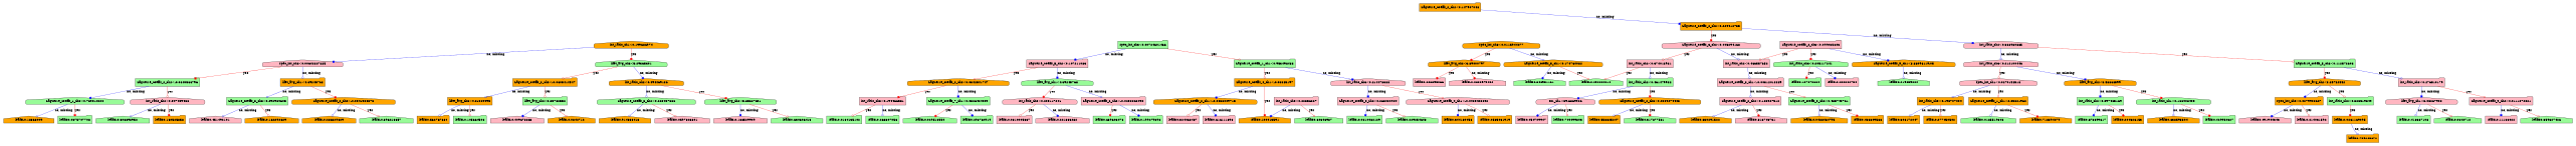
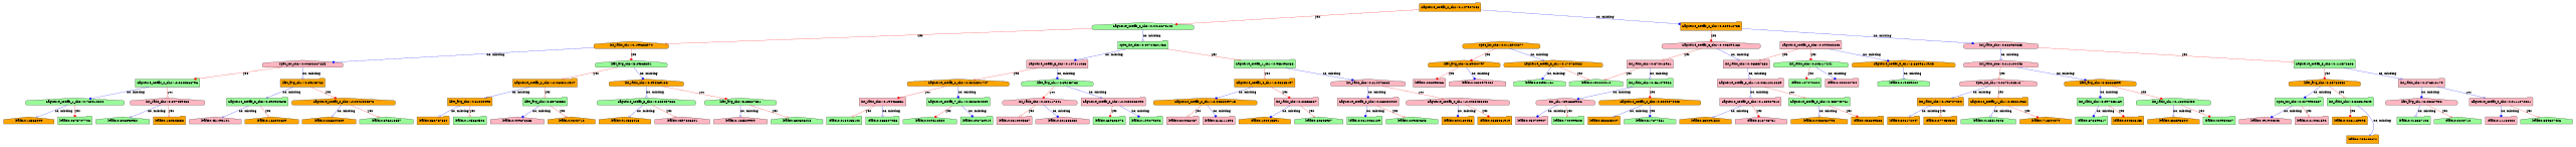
  digraph {
    rankdir=TB
    node [fillcolor=palegreen shape=folder style="filled, rounded"]
    edge [arrowhead=odot color="#0000FF"]
    n1 [fillcolor=orange height=0.5 label="Laguerre_coeffs_2_ch2<0.147907048" width=3.1076]
+   n2 [height=0.5 label="Laguerre_coeffs_2_ch2<0.0412675142" shape=house width=3.2014]
    n3 [fillcolor=orange height=0.5 label="Laguerre_coeffs_2_ch2<0.229412735" width=3.1076]
    n4 [fillcolor=orange height=0.5 label="int_ratio_ch1<0.199686974" shape=house width=2.3264]
    n5 [height=0.5 label="spec_int_ch3<0.00724601466" width=2.5035]
    n6 [fillcolor=lightpink height=0.5 label="Laguerre_coeffs_3_ch2<0.443294168" shape=house width=3.1076]
    n7 [fillcolor=lightpink height=0.5 label="int_ratio_ch2<0.368980885" shape=house width=2.3264]
    n8 [height=0.5 label="lifet_avg_ch3<5.29365301" shape=house width=2.2639]
    n9 [fillcolor=lightpink height=0.5 label="spec_int_ch3<0.00642327685" shape=house width=2.5035]
    n10 [height=0.5 label="Laguerre_coeffs_1_ch1<0.953498483" width=3.1076]
    n11 [fillcolor=lightpink height=0.5 label="Laguerre_coeffs_5_ch2<0.107211083" width=3.1076]
    n12 [fillcolor=lightpink height=0.5 label="int_ratio_ch2<0.374013931" width=2.3264]
    n13 [fillcolor=lightpink height=0.5 label="int_ratio_ch2<0.466557652" width=2.3264]
    n14 [height=0.5 label="Laguerre_coeffs_5_ch3<0.112572603" width=3.1076]
    n15 [fillcolor=lightpink height=0.5 label="int_ratio_ch3<0.212100446" shape=house width=2.3264]
    n16 [fillcolor=orange height=0.5 label="Laguerre_coeffs_2_ch3<-0.0605414547" width=3.2639]
    n17 [fillcolor=orange height=0.5 label="int_ratio_ch2<0.494469136" shape=house width=2.3264]
    n18 [height=0.5 label="Laguerre_coeffs_2_ch2<-0.0640566796" width=3.2639]
    n19 [fillcolor=orange height=0.5 label="lifet_avg_ch1<4.69245768" width=2.2639]
    n20 [fillcolor=orange height=0.5 label="Laguerre_coeffs_4_ch1<-0.03385197" width=3.0764]
    n21 [fillcolor=lightpink height=0.5 label="int_ratio_ch3<0.214478388" shape=house width=2.3264]
    n22 [fillcolor=orange height=0.5 label="Laguerre_coeffs_2_ch3<0.0342541747" shape=house width=3.2014]
    n23 [height=0.5 label="lifet_avg_ch1<4.69245768" shape=house width=2.2639]
    n24 [height=0.5 label="int_ratio_ch2<0.461479932" width=2.3264]
    n25 [height=0.5 label="leaf=-0.252834618" shape=house style=filled width=1.6701]
    n26 [fillcolor=lightpink height=0.5 label="Laguerre_coeffs_8_ch1<-0.00312013389" width=3.3576]
    n27 [fillcolor=orange height=0.5 label="lifet_avg_ch2<3.85782552" shape=house width=2.2639]
    n28 [fillcolor=lightpink height=0.5 label="int_ratio_ch3<0.276510179" width=2.3264]
    n29 [fillcolor=lightpink height=0.5 label="spec_int_ch1<0.0270158518" shape=house width=2.4097]
    n30 [fillcolor=orange height=0.5 label="lifet_avg_ch2<3.58868599" shape=house width=2.2639]
    n31 [height=0.5 label="lifet_avg_ch2<3.85782552" width=2.2639]
    n32 [fillcolor=orange height=0.5 label="lifet_avg_ch3<4.81369495" width=2.2639]
    n33 [height=0.5 label="lifet_avg_ch2<5.85627651" shape=house width=2.2639]
    n34 [height=0.5 label="Laguerre_coeffs_3_ch2<0.228437886" shape=house width=3.1076]
    n35 [fillcolor=lightpink height=0.5 label="int_ratio_ch2<0.347439438" shape=house width=2.3264]
    n36 [height=0.5 label="Laguerre_coeffs_1_ch3<0.789510608" shape=house width=3.1076]
    n37 [fillcolor=orange height=0.5 label="Laguerre_coeffs_2_ch3<-0.0541538373" shape=house width=3.2639]
    n38 [height=0.5 label="Laguerre_coeffs_3_ch3<0.292984605" width=3.1076]
    n39 [fillcolor=lightpink height=0.5 label="int_ratio_ch3<0.22356227" width=2.2326]
    n40 [fillcolor=orange height=0.5 label="Laguerre_coeffs_2_ch1<-0.0838009715" shape=house width=3.2639]
    n41 [fillcolor=lightpink height=0.5 label="Laguerre_coeffs_4_ch1<-0.0485423692" shape=house width=3.2639]
    n42 [fillcolor=lightpink height=0.5 label="Laguerre_coeffs_3_ch2<0.263080984" width=3.1076]
    n43 [fillcolor=lightpink height=0.5 label="int_ratio_ch3<0.194466531" width=2.3264]
    n44 [height=0.5 label="Laguerre_coeffs_7_ch1<0.0326424539" width=3.2014]
    n45 [fillcolor=lightpink height=0.5 label="int_ratio_ch3<0.205117241" shape=house width=2.3264]
    n46 [fillcolor=lightpink height=0.5 label="Laguerre_coeffs_6_ch2<-0.0258866493" width=3.2639]
    n47 [fillcolor=orange height=0.5 label="leaf=-0.0842712" shape=house style=filled width=1.4826]
    n48 [fillcolor=lightpink height=0.5 label="leaf=-0.409673363" shape=house style=filled width=1.6701]
    n49 [height=0.5 label="leaf=-0.105664508" style=filled width=1.6701]
    n50 [fillcolor=orange height=0.5 label="leaf=0.562767684" style=filled width=1.6076]
    n51 [height=0.5 label="leaf=0.630606413" shape=house style=filled width=1.6076]
    n52 [fillcolor=lightpink height=0.5 label="leaf=-0.188529909" shape=house style=filled width=1.6701]
    n53 [fillcolor=lightpink height=0.5 label="leaf=0.0597826801" shape=house style=filled width=1.7014]
    n54 [fillcolor=orange height=0.5 label="leaf=0.914388418" shape=house style=filled width=1.6076]
    n55 [fillcolor=orange height=0.5 label="leaf=0.160525858" style=filled width=1.6076]
    n56 [height=0.5 label="leaf=-0.306898952" shape=house style=filled width=1.6701]
    n57 [height=0.5 label="leaf=0.0375707708" style=filled width=1.7014]
    n58 [fillcolor=orange height=0.5 label="leaf=-0.18368049" shape=house style=filled width=1.5764]
    n59 [height=0.5 label="leaf=-0.396218657" shape=house style=filled width=1.6701]
    n60 [fillcolor=orange height=0.5 label="leaf=-0.286829829" shape=house style=filled width=1.6701]
    n61 [fillcolor=orange height=0.5 label="leaf=-0.162292629" shape=house style=filled width=1.6701]
    n62 [fillcolor=lightpink height=0.5 label="leaf=0.451492101" shape=house style=filled width=1.6076]
    n63 [height=0.5 label="leaf=0.60646987" shape=house style=filled width=1.5139]
    n64 [fillcolor=orange height=0.5 label="leaf=0.100013591" shape=house style=filled width=1.6076]
    n65 [fillcolor=lightpink height=0.5 label="leaf=0.324068487" style=filled width=1.6076]
    n66 [fillcolor=lightpink height=0.5 label="leaf=0.616111398" style=filled width=1.6076]
    n67 [fillcolor=orange height=0.5 label="leaf=0.0585031919" style=filled width=1.7014]
    n68 [fillcolor=orange height=0.5 label="leaf=0.344130456" style=filled width=1.6076]
    n69 [height=0.5 label="leaf=0.229254648" shape=house style=filled width=1.6076]
    n70 [height=0.5 label="leaf=-0.0810482129" style=filled width=1.7639]
    n71 [height=0.5 label="leaf=-0.0184135102" style=filled width=1.7639]
    n72 [height=0.5 label="leaf=-0.266307056" style=filled width=1.6701]
    n73 [height=0.5 label="leaf=-0.029518554" shape=house style=filled width=1.6701]
    n74 [height=0.5 label="leaf=0.293764919" style=filled width=1.6076]
    n75 [fillcolor=lightpink height=0.5 label="leaf=-0.0810005367" style=filled width=1.7639]
    n76 [fillcolor=lightpink height=0.5 label="leaf=-0.221883282" shape=house style=filled width=1.6701]
    n77 [height=0.5 label="leaf=0.639606476" style=filled width=1.6076]
    n78 [height=0.5 label="leaf=-0.199279398" style=filled width=1.6701]
    n79 [fillcolor=orange height=0.5 label="spec_int_ch3<0.0115944277" shape=house width=2.4097]
    n80 [fillcolor=orange height=0.5 label="lifet_avg_ch2<3.89000797" shape=house width=2.2639]
    n81 [fillcolor=orange height=0.5 label="Laguerre_coeffs_5_ch1<0.174764082" shape=house width=3.1076]
    n82 [fillcolor=orange height=0.5 label="Laguerre_coeffs_2_ch3<0.0889274403" shape=house width=3.2014]
    n83 [fillcolor=lightpink height=0.5 label="snr_ch1<39.6869926" shape=house width=1.8264]
    n84 [fillcolor=lightpink height=0.5 label="Laguerre_coeffs_2_ch3<0.099035643" width=3.1076]
    n85 [height=0.5 label="int_ratio_ch3<0.205117241" shape=house width=2.3264]
    n86 [fillcolor=orange height=0.5 label="Laguerre_coeffs_9_ch1<8.8809611e-05" shape=house width=3.2535]
    n87 [height=0.5 label="Laguerre_coeffs_3_ch2<0.485743761" width=3.1076]
    n88 [fillcolor=lightpink height=0.5 label="Laguerre_coeffs_2_ch2<0.186927512" width=3.1076]
    n89 [height=0.5 label="int_ratio_ch2<0.323519349" width=2.3264]
-   n90 [fillcolor=orange height=0.5 label="spec_int_ch3<0.0279908627" width=2.4097]
+   n90 [height=0.5 label="spec_int_ch3<0.0279908627" width=2.4097]
    n91 [fillcolor=lightpink height=0.5 label="Laguerre_coeffs_9_ch2<0.0111872321" width=3.2014]
    n92 [fillcolor=lightpink height=0.5 label="lifet_avg_ch1<3.03267908" shape=house width=2.2639]
    n93 [fillcolor=orange height=0.5 label="Laguerre_coeffs_1_ch1<2.35821962" width=3.0139]
    n94 [fillcolor=orange height=0.5 label="int_ratio_ch3<0.193707004" width=2.3264]
    n95 [height=0.5 label="int_ratio_ch1<0.166408405" shape=house width=2.3264]
    n96 [height=0.5 label="int_ratio_ch2<0.397465169" width=2.3264]
    n97 [fillcolor=lightpink height=0.5 label="leaf=0.606395066" style=filled width=1.6076]
    n98 [fillcolor=lightpink height=0.5 label="leaf=-0.0883975402" shape=house style=filled width=1.7639]
    n99 [height=0.5 label="leaf=0.348951161" shape=house style=filled width=1.6076]
    n100 [height=0.5 label="leaf=0.317877531" shape=house style=filled width=1.6076]
    n101 [fillcolor=orange height=0.5 label="leaf=0.556625247" style=filled width=1.6076]
    n102 [height=0.5 label="leaf=0.744499803" style=filled width=1.6076]
    n103 [fillcolor=lightpink height=0.5 label="leaf=0.454709947" style=filled width=1.6076]
    n104 [height=0.5 label="leaf=0.107070684" style=filled width=1.6076]
    n105 [fillcolor=lightpink height=0.5 label="leaf=-0.200382754" style=filled width=1.6701]
    n106 [height=0.5 label="leaf=0.219859004" shape=house style=filled width=1.6076]
    n107 [fillcolor=orange height=0.5 label="leaf=0.486309588" style=filled width=1.6076]
    n108 [fillcolor=orange height=0.5 label="leaf=-0.0488464795" shape=house style=filled width=1.7639]
    n109 [fillcolor=lightpink height=0.5 label="leaf=0.316743731" shape=house style=filled width=1.6076]
    n110 [fillcolor=orange height=0.5 label="leaf=0.630291522" shape=house style=filled width=1.6076]
    n111 [fillcolor=orange height=0.5 label="leaf=-0.0261169095" style=filled width=1.7639]
    n112 [fillcolor=orange height=0.5 label="leaf=0.759245872" style=filled width=1.6076]
    n113 [fillcolor=lightpink height=0.5 label="leaf=-0.214031592" style=filled width=1.6701]
    n114 [fillcolor=lightpink height=0.5 label="leaf=0.491944343" shape=house style=filled width=1.6076]
    n115 [height=0.5 label="leaf=0.359627426" shape=house style=filled width=1.6076]
    n116 [fillcolor=lightpink height=0.5 label="leaf=-0.11188022" style=filled width=1.5764]
    n117 [height=0.5 label="leaf=-0.0842712" shape=house style=filled width=1.4826]
    n118 [height=0.5 label="leaf=-0.418667108" style=filled width=1.6701]
    n119 [fillcolor=orange height=0.5 label="leaf=0.718394279" shape=house style=filled width=1.6076]
    n120 [height=0.5 label="leaf=0.0185519848" shape=house style=filled width=1.7014]
    n121 [fillcolor=orange height=0.5 label="leaf=-0.277450502" style=filled width=1.6701]
    n122 [fillcolor=orange height=0.5 label="leaf=0.308172047" style=filled width=1.6076]
    n123 [height=0.5 label="leaf=0.429950327" style=filled width=1.6076]
    n124 [fillcolor=orange height=0.5 label="leaf=0.838593304" shape=house style=filled width=1.6076]
    n125 [fillcolor=orange height=0.5 label="leaf=0.204326153" style=filled width=1.6076]
    n126 [height=0.5 label="leaf=0.673699617" style=filled width=1.6076]
+   n1 -> n2 [arrowhead=box color="#FF0000" label=yes]
    n1 -> n3 [arrowhead=box label="no, missing"]
+   n2 -> n4 [color="#FF0000" label=yes]
+   n2 -> n5 [label="no, missing"]
    n3 -> n6 [arrowhead=box color="#FF0000" label=yes]
    n3 -> n7 [arrowhead=box label="no, missing"]
    n4 -> n8 [arrowhead=box color="#FF0000" label=yes]
    n4 -> n9 [arrowhead=box label="no, missing"]
    n5 -> n10 [color="#FF0000" label=yes]
    n5 -> n11 [arrowhead=box label="no, missing"]
    n6 -> n12 [color="#FF0000" label=yes]
    n6 -> n13 [label="no, missing"]
    n7 -> n14 [color="#FF0000" label=yes]
    n7 -> n15 [label="no, missing"]
    n8 -> n16 [color="#FF0000" label=yes]
    n8 -> n17 [arrowhead=box label="no, missing"]
    n9 -> n18 [arrowhead=box color="#FF0000" label=yes]
    n9 -> n19 [label="no, missing"]
    n10 -> n20 [color="#FF0000" label=yes]
    n10 -> n21 [arrowhead=box label="no, missing"]
    n11 -> n22 [color="#FF0000" label=yes]
    n11 -> n23 [arrowhead=box label="no, missing"]
    n12 -> n24 [label="no, missing"]
    n12 -> n25 [color="#FF0000" label=yes]
    n13 -> n26 [label="no, missing"]
    n14 -> n27 [arrowhead=box color="#FF0000" label=yes]
    n14 -> n28 [label="no, missing"]
    n15 -> n29 [color="#FF0000" label=yes]
    n15 -> n30 [arrowhead=box label="no, missing"]
    n16 -> n31 [color="#FF0000" label=yes]
    n16 -> n32 [label="no, missing"]
    n17 -> n33 [arrowhead=box color="#FF0000" label=yes]
    n17 -> n34 [label="no, missing"]
    n18 -> n35 [color="#FF0000" label=yes]
    n18 -> n36 [arrowhead=box label="no, missing"]
    n19 -> n37 [arrowhead=box color="#FF0000" label=yes]
    n19 -> n38 [label="no, missing"]
-   n20 -> n64 [arrowhead=box color="#FF0000" label=yes]
+   n20 -> n39 [arrowhead=box color="#FF0000" label=yes]
    n20 -> n40 [arrowhead=box label="no, missing"]
    n21 -> n41 [color="#FF0000" label=yes]
    n21 -> n42 [arrowhead=box label="no, missing"]
    n22 -> n43 [arrowhead=box color="#FF0000" label=yes]
    n22 -> n44 [arrowhead=box label="no, missing"]
    n23 -> n45 [arrowhead=box color="#FF0000" label=yes]
    n23 -> n46 [label="no, missing"]
    n24 -> n82 [arrowhead=box color="#FF0000" label=yes]
    n24 -> n83 [arrowhead=box label="no, missing"]
    n26 -> n87 [color="#FF0000" label=yes]
    n26 -> n88 [label="no, missing"]
    n27 -> n89 [color="#FF0000" label=yes]
    n27 -> n90 [arrowhead=box label="no, missing"]
-   n28 -> n91 [color="#FF0000" label=yes]
+   n28 -> n91 [label=yes]
    n28 -> n92 [arrowhead=box label="no, missing"]
    n29 -> n93 [color="#FF0000" label=yes]
    n29 -> n94 [label="no, missing"]
    n30 -> n95 [arrowhead=box color="#FF0000" label=yes]
    n30 -> n96 [arrowhead=box label="no, missing"]
    n31 -> n47 [color="#FF0000" label=yes]
    n31 -> n48 [arrowhead=box label="no, missing"]
    n32 -> n49 [color="#FF0000" label=yes]
    n32 -> n50 [label="no, missing"]
    n33 -> n51 [color="#FF0000" label=yes]
-   n33 -> n52 [arrowhead=box label="no, missing"]
+   n33 -> n52 [label="no, missing"]
    n34 -> n53 [color="#FF0000" label=yes]
    n34 -> n54 [label="no, missing"]
-   n35 -> n55 [arrowhead=box color="#FF0000" label=yes]
+   n35 -> n55 [color="#FF0000" label=yes]
    n35 -> n56 [label="no, missing"]
    n36 -> n57 [arrowhead=box color="#FF0000" label=yes]
    n36 -> n58 [label="no, missing"]
    n37 -> n59 [color="#FF0000" label=yes]
    n37 -> n60 [label="no, missing"]
    n38 -> n61 [color="#FF0000" label=yes]
    n38 -> n62 [label="no, missing"]
    n39 -> n63 [color="#FF0000" label=yes]
    n39 -> n64 [arrowhead=box label="no, missing"]
    n40 -> n65 [color="#FF0000" label=yes]
    n40 -> n66 [arrowhead=box label="no, missing"]
-   n41 -> n67 [color="#FF0000" label=yes]
+   n41 -> n67 [arrowhead=box color="#FF0000" label=yes]
    n41 -> n68 [arrowhead=box label="no, missing"]
    n42 -> n69 [color="#FF0000" label=yes]
    n42 -> n70 [arrowhead=box label="no, missing"]
    n43 -> n71 [color="#FF0000" label=yes]
    n43 -> n72 [label="no, missing"]
    n44 -> n73 [arrowhead=box color="#FF0000" label=yes]
    n44 -> n74 [arrowhead=box label="no, missing"]
    n45 -> n75 [color="#FF0000" label=yes]
    n45 -> n76 [arrowhead=box label="no, missing"]
    n46 -> n77 [arrowhead=box color="#FF0000" label=yes]
    n46 -> n78 [arrowhead=box label="no, missing"]
    n79 -> n80 [arrowhead=box color="#FF0000" label=yes]
    n79 -> n81 [label="no, missing"]
    n80 -> n97 [arrowhead=box color="#FF0000" label=yes]
-   n80 -> n98 [arrowhead=box color="#FF0000" label="no, missing"]
+   n80 -> n98 [arrowhead=box label="no, missing"]
    n81 -> n25 [color="#FF0000" label=yes]
    n81 -> n99 [arrowhead=box label="no, missing"]
-   n82 -> n100 [arrowhead=box color="#FF0000" label=yes]
+   n82 -> n100 [arrowhead=box label=yes]
    n82 -> n101 [label="no, missing"]
    n83 -> n102 [color="#FF0000" label=yes]
    n83 -> n103 [arrowhead=box label="no, missing"]
    n84 -> n13 [color="#FF0000" label=yes]
    n84 -> n85 [arrowhead=box color="#FF0000" label=yes]
    n84 -> n86 [arrowhead=box label="no, missing"]
    n85 -> n104 [arrowhead=box color="#FF0000" label=yes]
    n85 -> n105 [arrowhead=box label="no, missing"]
    n86 -> n106 [label="no, missing"]
    n87 -> n107 [arrowhead=box color="#FF0000" label=yes]
    n87 -> n108 [label="no, missing"]
    n88 -> n109 [arrowhead=box color="#FF0000" label=yes]
    n88 -> n110 [label="no, missing"]
    n89 -> n111 [arrowhead=box color="#FF0000" label=yes]
-   n111 -> n112 [label="no, missing"]
+   n89 -> n112 [label="no, missing"]
    n90 -> n113 [color="#FF0000" label=yes]
    n90 -> n114 [arrowhead=box label="no, missing"]
    n91 -> n115 [color="#FF0000" label=yes]
    n91 -> n116 [arrowhead=box label="no, missing"]
    n92 -> n117 [color="#FF0000" label=yes]
    n92 -> n118 [label="no, missing"]
    n93 -> n119 [arrowhead=box color="#FF0000" label=yes]
    n93 -> n120 [label="no, missing"]
    n94 -> n121 [color="#FF0000" label=yes]
    n94 -> n122 [label="no, missing"]
    n95 -> n123 [arrowhead=box color="#FF0000" label=yes]
    n95 -> n124 [label="no, missing"]
    n96 -> n125 [arrowhead=box color="#FF0000" label=yes]
    n96 -> n126 [arrowhead=box label="no, missing"]
  }
